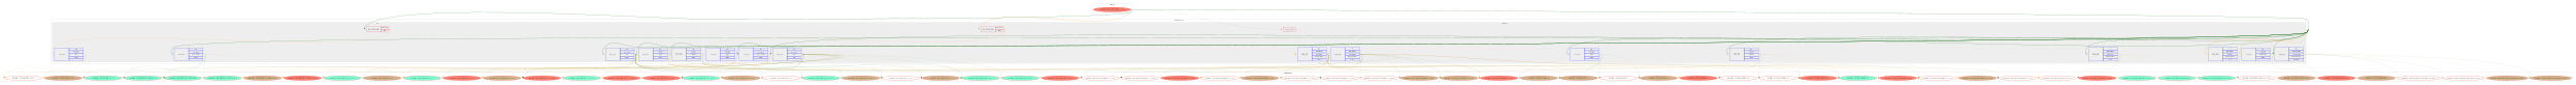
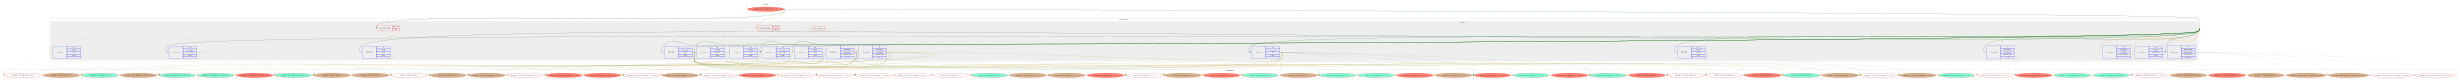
  digraph {
    compound=true
    concentrate=true
    fontname="Courier Prime"
    fontsize=10
    newrank=true
    rankdir=TB
    ranksep=1.5
    node [color=red fontname="Courier Prime" fontsize=10 style=filled]
    edge [arrowhead=odot color=darkorange fontname="Courier Prime" headport=w style=dotted tailport=e weight=100]
    n1 [fillcolor=salmon label="portage://sci-libs/libsc-1.1-r1" width=4]
    n2 [color=blue label=<<TABLE BORDER="0" CELLBORDER="1" CELLSPACING="0" CELLPADDING="4" WIDTH="220"><TR><TD ROWSPAN="6" CELLPADDING="30">pack_dep</TD></TR><TR><TD WIDTH="110">no</TD></TR><TR><TD>sys-devel</TD></TR><TR><TD>automake</TD></TR><TR><TD>greaterequal</TD></TR><TR><TD>1.16.1</TD></TR></TABLE>> shape=none style=""]
    n3 [color=blue label=<<TABLE BORDER="0" CELLBORDER="1" CELLSPACING="0" CELLPADDING="4" WIDTH="220"><TR><TD ROWSPAN="6" CELLPADDING="30">pack_dep</TD></TR><TR><TD WIDTH="110">no</TD></TR><TR><TD>sys-devel</TD></TR><TR><TD>automake</TD></TR><TR><TD>greaterequal</TD></TR><TR><TD>1.15.1</TD></TR></TABLE>> shape=none style=""]
    n4 [label=<<TABLE BORDER="0" CELLBORDER="1" CELLSPACING="0" CELLPADDING="4"><TR><TD CELLPADDING="10">any_of_group</TD></TR></TABLE>> shape=none style=""]
    n5 [color=blue label=<<TABLE BORDER="0" CELLBORDER="1" CELLSPACING="0" CELLPADDING="4" WIDTH="220"><TR><TD ROWSPAN="6" CELLPADDING="30">pack_dep</TD></TR><TR><TD WIDTH="110">no</TD></TR><TR><TD>virtual</TD></TR><TR><TD>lapack</TD></TR><TR><TD>none</TD></TR><TR><TD></TD></TR></TABLE>> shape=none style=""]
    n6 [color=blue label=<<TABLE BORDER="0" CELLBORDER="1" CELLSPACING="0" CELLPADDING="4" WIDTH="220"><TR><TD ROWSPAN="6" CELLPADDING="30">pack_dep</TD></TR><TR><TD WIDTH="110">no</TD></TR><TR><TD>virtual</TD></TR><TR><TD>mpi</TD></TR><TR><TD>none</TD></TR><TR><TD></TD></TR></TABLE>> shape=none style=""]
    n7 [label=<<TABLE BORDER="0" CELLBORDER="1" CELLSPACING="0" CELLPADDING="4"><TR><TD ROWSPAN="3" CELLPADDING="10">use_conditional</TD></TR><TR><TD>positive</TD></TR><TR><TD>mpi</TD></TR></TABLE>> shape=none style=""]
    n8 [color=blue label=<<TABLE BORDER="0" CELLBORDER="1" CELLSPACING="0" CELLPADDING="4" WIDTH="220"><TR><TD ROWSPAN="6" CELLPADDING="30">pack_dep</TD></TR><TR><TD WIDTH="110">no</TD></TR><TR><TD>app-portage</TD></TR><TR><TD>elt-patches</TD></TR><TR><TD>greaterequal</TD></TR><TR><TD>20170815</TD></TR></TABLE>> shape=none style=""]
    n9 [color=blue label=<<TABLE BORDER="0" CELLBORDER="1" CELLSPACING="0" CELLPADDING="4" WIDTH="220"><TR><TD ROWSPAN="6" CELLPADDING="30">pack_dep</TD></TR><TR><TD WIDTH="110">no</TD></TR><TR><TD>dev-lang</TD></TR><TR><TD>lua</TD></TR><TR><TD>none</TD></TR><TR><TD></TD></TR></TABLE>> shape=none style=""]
    n10 [color=blue label=<<TABLE BORDER="0" CELLBORDER="1" CELLSPACING="0" CELLPADDING="4" WIDTH="220"><TR><TD ROWSPAN="6" CELLPADDING="30">pack_dep</TD></TR><TR><TD WIDTH="110">no</TD></TR><TR><TD>sys-apps</TD></TR><TR><TD>util-linux</TD></TR><TR><TD>none</TD></TR><TR><TD></TD></TR></TABLE>> shape=none style=""]
    n11 [color=blue label=<<TABLE BORDER="0" CELLBORDER="1" CELLSPACING="0" CELLPADDING="4" WIDTH="220"><TR><TD ROWSPAN="6" CELLPADDING="30">pack_dep</TD></TR><TR><TD WIDTH="110">no</TD></TR><TR><TD>sys-devel</TD></TR><TR><TD>autoconf</TD></TR><TR><TD>greaterequal</TD></TR><TR><TD>2.69</TD></TR></TABLE>> shape=none style=""]
    n12 [color=blue label=<<TABLE BORDER="0" CELLBORDER="1" CELLSPACING="0" CELLPADDING="4" WIDTH="220"><TR><TD ROWSPAN="6" CELLPADDING="30">pack_dep</TD></TR><TR><TD WIDTH="110">no</TD></TR><TR><TD>sys-devel</TD></TR><TR><TD>libtool</TD></TR><TR><TD>greaterequal</TD></TR><TR><TD>2.4</TD></TR></TABLE>> shape=none style=""]
    n13 [color=blue label=<<TABLE BORDER="0" CELLBORDER="1" CELLSPACING="0" CELLPADDING="4" WIDTH="220"><TR><TD ROWSPAN="6" CELLPADDING="30">pack_dep</TD></TR><TR><TD WIDTH="110">no</TD></TR><TR><TD>virtual</TD></TR><TR><TD>blas</TD></TR><TR><TD>none</TD></TR><TR><TD></TD></TR></TABLE>> shape=none style=""]
    n14 [color=blue label=<<TABLE BORDER="0" CELLBORDER="1" CELLSPACING="0" CELLPADDING="4" WIDTH="220"><TR><TD ROWSPAN="6" CELLPADDING="30">pack_dep</TD></TR><TR><TD WIDTH="110">no</TD></TR><TR><TD>virtual</TD></TR><TR><TD>pkgconfig</TD></TR><TR><TD>none</TD></TR><TR><TD></TD></TR></TABLE>> shape=none style=""]
    n15 [color=blue label=<<TABLE BORDER="0" CELLBORDER="1" CELLSPACING="0" CELLPADDING="4" WIDTH="220"><TR><TD ROWSPAN="6" CELLPADDING="30">pack_dep</TD></TR><TR><TD WIDTH="110">no</TD></TR><TR><TD>virtual</TD></TR><TR><TD>mpi</TD></TR><TR><TD>none</TD></TR><TR><TD></TD></TR></TABLE>> shape=none style=""]
    n16 [label=<<TABLE BORDER="0" CELLBORDER="1" CELLSPACING="0" CELLPADDING="4"><TR><TD ROWSPAN="3" CELLPADDING="10">use_conditional</TD></TR><TR><TD>positive</TD></TR><TR><TD>mpi</TD></TR></TABLE>> shape=none style=""]
    n17 [color=blue label=<<TABLE BORDER="0" CELLBORDER="1" CELLSPACING="0" CELLPADDING="4" WIDTH="220"><TR><TD ROWSPAN="6" CELLPADDING="30">pack_dep</TD></TR><TR><TD WIDTH="110">no</TD></TR><TR><TD>dev-lang</TD></TR><TR><TD>lua</TD></TR><TR><TD>none</TD></TR><TR><TD></TD></TR></TABLE>> shape=none style=""]
    n18 [color=blue label=<<TABLE BORDER="0" CELLBORDER="1" CELLSPACING="0" CELLPADDING="4" WIDTH="220"><TR><TD ROWSPAN="6" CELLPADDING="30">pack_dep</TD></TR><TR><TD WIDTH="110">no</TD></TR><TR><TD>sys-apps</TD></TR><TR><TD>util-linux</TD></TR><TR><TD>none</TD></TR><TR><TD></TD></TR></TABLE>> shape=none style=""]
    n19 [color=blue label=<<TABLE BORDER="0" CELLBORDER="1" CELLSPACING="0" CELLPADDING="4" WIDTH="220"><TR><TD ROWSPAN="6" CELLPADDING="30">pack_dep</TD></TR><TR><TD WIDTH="110">no</TD></TR><TR><TD>virtual</TD></TR><TR><TD>blas</TD></TR><TR><TD>none</TD></TR><TR><TD></TD></TR></TABLE>> shape=none style=""]
    n20 [color=blue label=<<TABLE BORDER="0" CELLBORDER="1" CELLSPACING="0" CELLPADDING="4" WIDTH="220"><TR><TD ROWSPAN="6" CELLPADDING="30">pack_dep</TD></TR><TR><TD WIDTH="110">no</TD></TR><TR><TD>virtual</TD></TR><TR><TD>lapack</TD></TR><TR><TD>none</TD></TR><TR><TD></TD></TR></TABLE>> shape=none style=""]
    n21 [fillcolor=salmon label="portage://sys-devel/automake-9999" width=4]
    n22 [fillcolor=salmon label="portage://sys-devel/automake-1.9.6-r5" width=4]
    n23 [fillcolor=tan label="portage://sys-devel/automake-1.8.5-r5" width=4]
    n24 [fillcolor=tan label="portage://sys-devel/automake-1.7.9-r3" width=4]
    n25 [fillcolor=white label="portage://sys-devel/automake-1.6.3-r2" width=4]
    n26 [fillcolor=tan label="portage://sys-devel/automake-1.5-r2" width=4]
    n27 [fillcolor=white label="portage://sys-devel/automake-1.4_p6-r2" width=4]
    n28 [fillcolor=white label="portage://sys-devel/automake-1.16.1-r2" width=4]
    n29 [fillcolor=white label="portage://sys-devel/automake-1.16.1-r1" width=4]
    n30 [fillcolor=white label="portage://sys-devel/automake-1.15.1-r2" width=4]
    n31 [fillcolor=white label="portage://sys-devel/automake-1.14.1-r2" width=4]
    n32 [fillcolor=salmon label="portage://sys-devel/automake-1.13.4-r2" width=4]
    n33 [fillcolor=white label="portage://sys-devel/automake-1.12.6-r2" width=4]
    n34 [fillcolor=tan label="portage://sys-devel/automake-1.11.6-r3" width=4]
    n35 [fillcolor=white label="portage://sys-devel/automake-1.10.3-r3" width=4]
    n36 [fillcolor=aquamarine label="portage://virtual/mpi-2.0-r5" width=4]
    n37 [fillcolor=tan label="portage://virtual/mpi-2.0-r4" width=4]
    n38 [fillcolor=white label="portage://virtual/mpi-2.0-r3" width=4]
    n39 [fillcolor=white label="portage://app-portage/elt-patches-20170826.1" width=4]
    n40 [fillcolor=tan label="portage://app-portage/elt-patches-20170815" width=4]
    n41 [fillcolor=tan label="portage://app-portage/elt-patches-20170422" width=4]
    n42 [fillcolor=white label="portage://app-portage/elt-patches-20170317" width=4]
    n43 [fillcolor=tan label="portage://dev-lang/lua-5.3.5-r2" width=4]
    n44 [fillcolor=salmon label="portage://dev-lang/lua-5.3.5-r1" width=4]
-   n45 [fillcolor=aquamarine label="portage://dev-lang/lua-5.3.5" width=4]
    n46 [fillcolor=aquamarine label="portage://dev-lang/lua-5.3.3-r2" width=4]
    n47 [fillcolor=aquamarine label="portage://dev-lang/lua-5.3.3-r1" width=4]
    n48 [fillcolor=tan label="portage://dev-lang/lua-5.3.3" width=4]
    n49 [fillcolor=aquamarine label="portage://dev-lang/lua-5.2.4-r2" width=4]
    n50 [fillcolor=salmon label="portage://dev-lang/lua-5.2.4-r1" width=4]
    n51 [fillcolor=tan label="portage://dev-lang/lua-5.2.4" width=4]
    n52 [fillcolor=white label="portage://dev-lang/lua-5.2.3-r3" width=4]
    n53 [fillcolor=tan label="portage://dev-lang/lua-5.2.3-r2" width=4]
    n54 [fillcolor=aquamarine label="portage://dev-lang/lua-5.2.3-r1" width=4]
    n55 [fillcolor=white label="portage://dev-lang/lua-5.2.3" width=4]
    n56 [fillcolor=salmon label="portage://dev-lang/lua-5.1.5-r5" width=4]
    n57 [fillcolor=tan label="portage://dev-lang/lua-5.1.5-r4" width=4]
    n58 [fillcolor=aquamarine label="portage://dev-lang/lua-5.1.5-r103" width=4]
    n59 [fillcolor=salmon label="portage://dev-lang/lua-5.1.5-r102" width=4]
    n60 [fillcolor=aquamarine label="portage://dev-lang/lua-5.1.5-r101" width=4]
    n61 [fillcolor=salmon label="portage://dev-lang/lua-5.1.5-r100" width=4]
    n62 [fillcolor=aquamarine label="portage://sys-apps/util-linux-9999" width=4]
    n63 [fillcolor=tan label="portage://sys-apps/util-linux-2.35.1" width=4]
    n64 [fillcolor=aquamarine label="portage://sys-apps/util-linux-2.35" width=4]
    n65 [fillcolor=salmon label="portage://sys-apps/util-linux-2.34-r3" width=4]
    n66 [fillcolor=aquamarine label="portage://sys-apps/util-linux-2.33.2" width=4]
    n67 [fillcolor=aquamarine label="portage://sys-devel/autoconf-9999" width=4]
    n68 [fillcolor=aquamarine label="portage://sys-devel/autoconf-2.69-r5" width=4]
    n69 [fillcolor=salmon label="portage://sys-devel/autoconf-2.69-r4" width=4]
    n70 [fillcolor=white label="portage://sys-devel/autoconf-2.64-r1" width=4]
    n71 [fillcolor=aquamarine label="portage://sys-devel/autoconf-2.13-r1" width=4]
    n72 [fillcolor=tan label="portage://sys-devel/libtool-9999" width=4]
    n73 [fillcolor=white label="portage://sys-devel/libtool-2.4.6-r6" width=4]
    n74 [fillcolor=tan label="portage://virtual/blas-3.8" width=4]
    n75 [fillcolor=white label="portage://virtual/blas-3.7" width=4]
    n76 [fillcolor=tan label="portage://virtual/blas-3.6" width=4]
    n77 [fillcolor=tan label="portage://virtual/blas-1.0" width=4]
    n78 [fillcolor=white label="portage://virtual/lapack-3.8" width=4]
    n79 [fillcolor=salmon label="portage://virtual/lapack-3.7" width=4]
    n80 [fillcolor=aquamarine label="portage://virtual/lapack-3.6" width=4]
    n81 [fillcolor=salmon label="portage://virtual/lapack-3.1" width=4]
    n82 [fillcolor=white label="portage://virtual/lapack-3.0" width=4]
    n83 [fillcolor=tan label="portage://virtual/pkgconfig-1" width=4]
    n84 [fillcolor=salmon label="portage://virtual/pkgconfig-0-r1" width=4]
    subgraph cluster_1 {
      color=gray
      label=<<i>ebuild</i>>
      rank=same
      n1
    }
    subgraph cluster_2 {
      color=gray
      label=<<i>dependencies</i>>
      subgraph cluster_3 {
        color=gray
        fillcolor="#eeeeee"
        label=<<i>compile</i>>
        style=filled
        subgraph sub_4 {
          color=gray
          fillcolor="#eeeeee"
          label=<<i>compile</i>>
          style=filled
          n4
          subgraph sub_5 {
            color=gray
            fillcolor="#eeeeee"
            label=<<i>compile</i>>
            style=filled
            n2
          }
          subgraph sub_6 {
            color=gray
            fillcolor="#eeeeee"
            label=<<i>compile</i>>
            style=filled
            n3
          }
        }
        subgraph sub_7 {
          color=gray
          fillcolor="#eeeeee"
          label=<<i>compile</i>>
          style=filled
          n5
        }
        subgraph sub_8 {
          color=gray
          fillcolor="#eeeeee"
          label=<<i>compile</i>>
          style=filled
          n7
          subgraph sub_9 {
            color=gray
            fillcolor="#eeeeee"
            label=<<i>compile</i>>
            style=filled
            n6
          }
        }
        subgraph sub_10 {
          color=gray
          fillcolor="#eeeeee"
          label=<<i>compile</i>>
          style=filled
          n8
        }
        subgraph sub_11 {
          color=gray
          fillcolor="#eeeeee"
          label=<<i>compile</i>>
          style=filled
          n9
        }
        subgraph sub_12 {
          color=gray
          fillcolor="#eeeeee"
          label=<<i>compile</i>>
          style=filled
          n10
        }
        subgraph sub_13 {
          color=gray
          fillcolor="#eeeeee"
          label=<<i>compile</i>>
          style=filled
          n11
        }
        subgraph sub_14 {
          color=gray
          fillcolor="#eeeeee"
          label=<<i>compile</i>>
          style=filled
          n12
        }
        subgraph sub_15 {
          color=gray
          fillcolor="#eeeeee"
          label=<<i>compile</i>>
          style=filled
          n13
        }
        subgraph sub_16 {
          color=gray
          fillcolor="#eeeeee"
          label=<<i>compile</i>>
          style=filled
          n14
        }
      }
      subgraph cluster_17 {
        color=gray
        fillcolor="#eeeeee"
        label=<<i>compile and run</i>>
        style=filled
      }
      subgraph cluster_18 {
        color=gray
        fillcolor="#eeeeee"
        label=<<i>run</i>>
        style=filled
        subgraph sub_19 {
          color=gray
          fillcolor="#eeeeee"
          label=<<i>run</i>>
          style=filled
          n16
          subgraph sub_20 {
            color=gray
            fillcolor="#eeeeee"
            label=<<i>run</i>>
            style=filled
            n15
          }
        }
        subgraph sub_21 {
          color=gray
          fillcolor="#eeeeee"
          label=<<i>run</i>>
          style=filled
          n17
        }
        subgraph sub_22 {
          color=gray
          fillcolor="#eeeeee"
          label=<<i>run</i>>
          style=filled
          n18
        }
        subgraph sub_23 {
          color=gray
          fillcolor="#eeeeee"
          label=<<i>run</i>>
          style=filled
          n19
        }
        subgraph sub_24 {
          color=gray
          fillcolor="#eeeeee"
          label=<<i>run</i>>
          style=filled
          n20
        }
      }
    }
    subgraph cluster_25 {
      color=gray
      label=<<i>candidates</i>>
      rank=same
      subgraph sub_26 {
        color=black
        label=<<i>candidates</i>>
        nodesep=1
        rank=same
        n21
        n22
        n23
        n24
        n25
        n26
        n27
        n28
        n29
        n30
        n31
        n32
        n33
        n34
        n35
      }
      subgraph sub_27 {
        color=black
        label=<<i>candidates</i>>
        nodesep=1
        rank=same
        n21
        n22
        n23
        n24
        n25
        n26
        n27
        n28
        n29
        n30
        n31
        n32
        n33
        n34
        n35
      }
      subgraph sub_28 {
        color=black
        label=<<i>candidates</i>>
        nodesep=1
        rank=same
        n36
        n37
        n38
      }
      subgraph sub_29 {
        color=black
        label=<<i>candidates</i>>
        nodesep=1
        rank=same
        n39
        n40
        n41
        n42
      }
      subgraph sub_30 {
        color=black
        label=<<i>candidates</i>>
        nodesep=1
        rank=same
        n43
        n44
-       n45
        n46
        n47
        n48
        n49
        n50
        n51
        n52
        n53
        n54
        n55
        n56
        n57
        n58
        n59
        n60
        n61
      }
      subgraph sub_31 {
        color=black
        label=<<i>candidates</i>>
        nodesep=1
        rank=same
        n62
        n63
        n64
        n65
        n66
      }
      subgraph sub_32 {
        color=black
        label=<<i>candidates</i>>
        nodesep=1
        rank=same
        n67
        n68
        n69
        n70
        n71
      }
      subgraph sub_33 {
        color=black
        label=<<i>candidates</i>>
        nodesep=1
        rank=same
        n72
        n73
      }
      subgraph sub_34 {
        color=black
        label=<<i>candidates</i>>
        nodesep=1
        rank=same
        n74
        n75
        n76
        n77
      }
      subgraph sub_35 {
        color=black
        label=<<i>candidates</i>>
        nodesep=1
        rank=same
        n78
        n79
        n80
        n81
        n82
      }
      subgraph sub_36 {
        color=black
        label=<<i>candidates</i>>
        nodesep=1
        rank=same
        n83
        n84
      }
      subgraph sub_37 {
        color=black
        label=<<i>candidates</i>>
        nodesep=1
        rank=same
        n36
        n37
        n38
      }
      subgraph sub_38 {
        color=black
        label=<<i>candidates</i>>
        nodesep=1
        rank=same
        n43
        n44
-       n45
        n46
        n47
        n48
        n49
        n50
        n51
        n52
        n53
        n54
        n55
        n56
        n57
        n58
        n59
        n60
        n61
      }
      subgraph sub_39 {
        color=black
        label=<<i>candidates</i>>
        nodesep=1
        rank=same
        n62
        n63
        n64
        n65
        n66
      }
      subgraph sub_40 {
        color=black
        label=<<i>candidates</i>>
        nodesep=1
        rank=same
        n74
        n75
        n76
        n77
      }
      subgraph sub_41 {
        color=black
        label=<<i>candidates</i>>
        nodesep=1
        rank=same
        n78
        n79
        n80
        n81
        n82
      }
    }
    n1 -> n4 [color=darkgreen weight=20]
    n1 -> n5 [color=darkgreen style=solid weight=20]
    n1 -> n7 [arrowhead=vee style=solid weight=20]
    n1 -> n8 [arrowhead=vee color=darkgreen style=solid weight=20]
    n1 -> n9 [arrowhead=vee color=darkgreen style=solid weight=20]
    n1 -> n10 [arrowhead=vee color=darkgreen style=solid weight=20]
    n1 -> n11 [color=darkgreen style=solid weight=20]
    n1 -> n12 [style=solid weight=20]
    n1 -> n13 [color=darkgreen style=solid weight=20]
    n1 -> n14 [style=solid weight=20]
    n1 -> n16 [arrowhead=vee color=darkgreen style=solid weight=20]
    n1 -> n17 [color=darkgreen style=solid weight=20]
    n1 -> n18 [color=darkgreen style=solid weight=20]
    n1 -> n19 [color=darkgreen style=solid weight=20]
    n1 -> n20 [color=darkgreen style=solid weight=20]
    n2 -> n21 [arrowhead=vee]
    n2 -> n22
    n2 -> n23
    n2 -> n24
    n2 -> n25 [arrowhead=vee]
    n2 -> n26 [color=darkgreen]
    n2 -> n27
    n2 -> n28 [arrowhead=vee color=darkgreen]
    n2 -> n29 [color=darkgreen]
    n2 -> n30 [arrowhead=vee color=darkgreen]
    n2 -> n31
    n2 -> n32
    n2 -> n33 [arrowhead=vee]
    n2 -> n34 [arrowhead=vee]
    n2 -> n35 [arrowhead=vee color=darkgreen]
    n3 -> n21 [arrowhead=vee]
    n3 -> n22 [arrowhead=vee color=darkgreen]
    n3 -> n23 [arrowhead=vee color=darkgreen]
    n3 -> n24 [arrowhead=vee color=darkgreen]
    n3 -> n25 [arrowhead=vee color=darkgreen]
    n3 -> n26 [arrowhead=vee]
    n3 -> n27 [color=darkgreen]
    n3 -> n28 [color=darkgreen]
    n3 -> n29 [arrowhead=vee]
    n3 -> n30
    n3 -> n31 [arrowhead=vee]
    n3 -> n32 [color=darkgreen]
    n3 -> n33 [arrowhead=vee color=darkgreen]
    n3 -> n34
    n3 -> n35 [arrowhead=vee]
    n4 -> n2 [arrowhead=vee weight=20]
    n4 -> n3 [weight=20]
    n5 -> n78 [arrowhead=vee color=darkgreen]
    n5 -> n79 [arrowhead=vee]
    n5 -> n80
    n5 -> n81
    n5 -> n82 [arrowhead=vee color=darkgreen]
    n6 -> n36 [arrowhead=vee color=darkgreen]
    n6 -> n37 [color=darkgreen]
    n6 -> n38
    n7 -> n6 [style=dashed weight=20]
    n8 -> n39 [color=darkgreen]
    n8 -> n40 [arrowhead=vee color=darkgreen]
    n8 -> n41
    n8 -> n42 [color=darkgreen]
    n9 -> n43 [color=darkgreen]
    n9 -> n44 [color=darkgreen]
-   n9 -> n45 [arrowhead=vee]
    n9 -> n46 [color=darkgreen]
    n9 -> n47 [color=darkgreen]
    n9 -> n48 [color=darkgreen]
    n9 -> n49 [arrowhead=vee]
    n9 -> n50
    n9 -> n51 [arrowhead=vee]
    n9 -> n52 [arrowhead=vee]
    n9 -> n53 [color=darkgreen]
    n9 -> n54 [arrowhead=vee]
    n9 -> n55 [color=darkgreen]
    n9 -> n56
    n9 -> n57 [arrowhead=vee color=darkgreen]
    n9 -> n58 [arrowhead=vee color=darkgreen]
    n9 -> n59
    n9 -> n60
    n9 -> n61 [arrowhead=vee color=darkgreen]
    n10 -> n62 [arrowhead=vee]
    n10 -> n63 [arrowhead=vee]
    n10 -> n64
    n10 -> n65 [arrowhead=vee]
    n10 -> n66
    n11 -> n67
    n11 -> n68
    n11 -> n69 [arrowhead=vee color=darkgreen]
    n11 -> n70 [arrowhead=vee]
    n11 -> n71 [arrowhead=vee]
    n12 -> n72
    n12 -> n73 [arrowhead=vee color=darkgreen]
    n13 -> n74 [color=darkgreen]
    n13 -> n75 [arrowhead=vee color=darkgreen]
    n13 -> n76 [arrowhead=vee color=darkgreen]
    n13 -> n77 [color=darkgreen]
    n14 -> n83
    n14 -> n84 [color=darkgreen]
    n15 -> n36 [arrowhead=vee]
    n15 -> n37
    n15 -> n38 [arrowhead=vee]
    n16 -> n15 [style=dashed weight=20]
    n17 -> n43 [arrowhead=vee]
    n17 -> n44 [arrowhead=vee]
-   n17 -> n45
    n17 -> n46
    n17 -> n47 [arrowhead=vee color=darkgreen]
    n17 -> n48
    n17 -> n49 [arrowhead=vee]
    n17 -> n50 [arrowhead=vee]
    n17 -> n51 [arrowhead=vee color=darkgreen]
    n17 -> n52 [arrowhead=vee color=darkgreen]
    n17 -> n53 [color=darkgreen]
    n17 -> n54 [color=darkgreen]
    n17 -> n55 [color=darkgreen]
    n17 -> n56 [color=darkgreen]
    n17 -> n57 [arrowhead=vee]
    n17 -> n58 [color=darkgreen]
    n17 -> n59
    n17 -> n60 [arrowhead=vee]
    n17 -> n61 [arrowhead=vee color=darkgreen]
    n18 -> n62 [arrowhead=vee color=darkgreen]
    n18 -> n63
    n18 -> n64 [arrowhead=vee color=darkgreen]
    n18 -> n65 [arrowhead=vee]
    n18 -> n66 [color=darkgreen]
    n19 -> n74 [arrowhead=vee]
    n19 -> n75
    n19 -> n76 [arrowhead=vee]
    n19 -> n77 [arrowhead=vee color=darkgreen]
    n20 -> n78
    n20 -> n79
    n20 -> n80 [arrowhead=vee color=darkgreen]
    n20 -> n81 [arrowhead=vee color=darkgreen]
    n20 -> n82
  }
